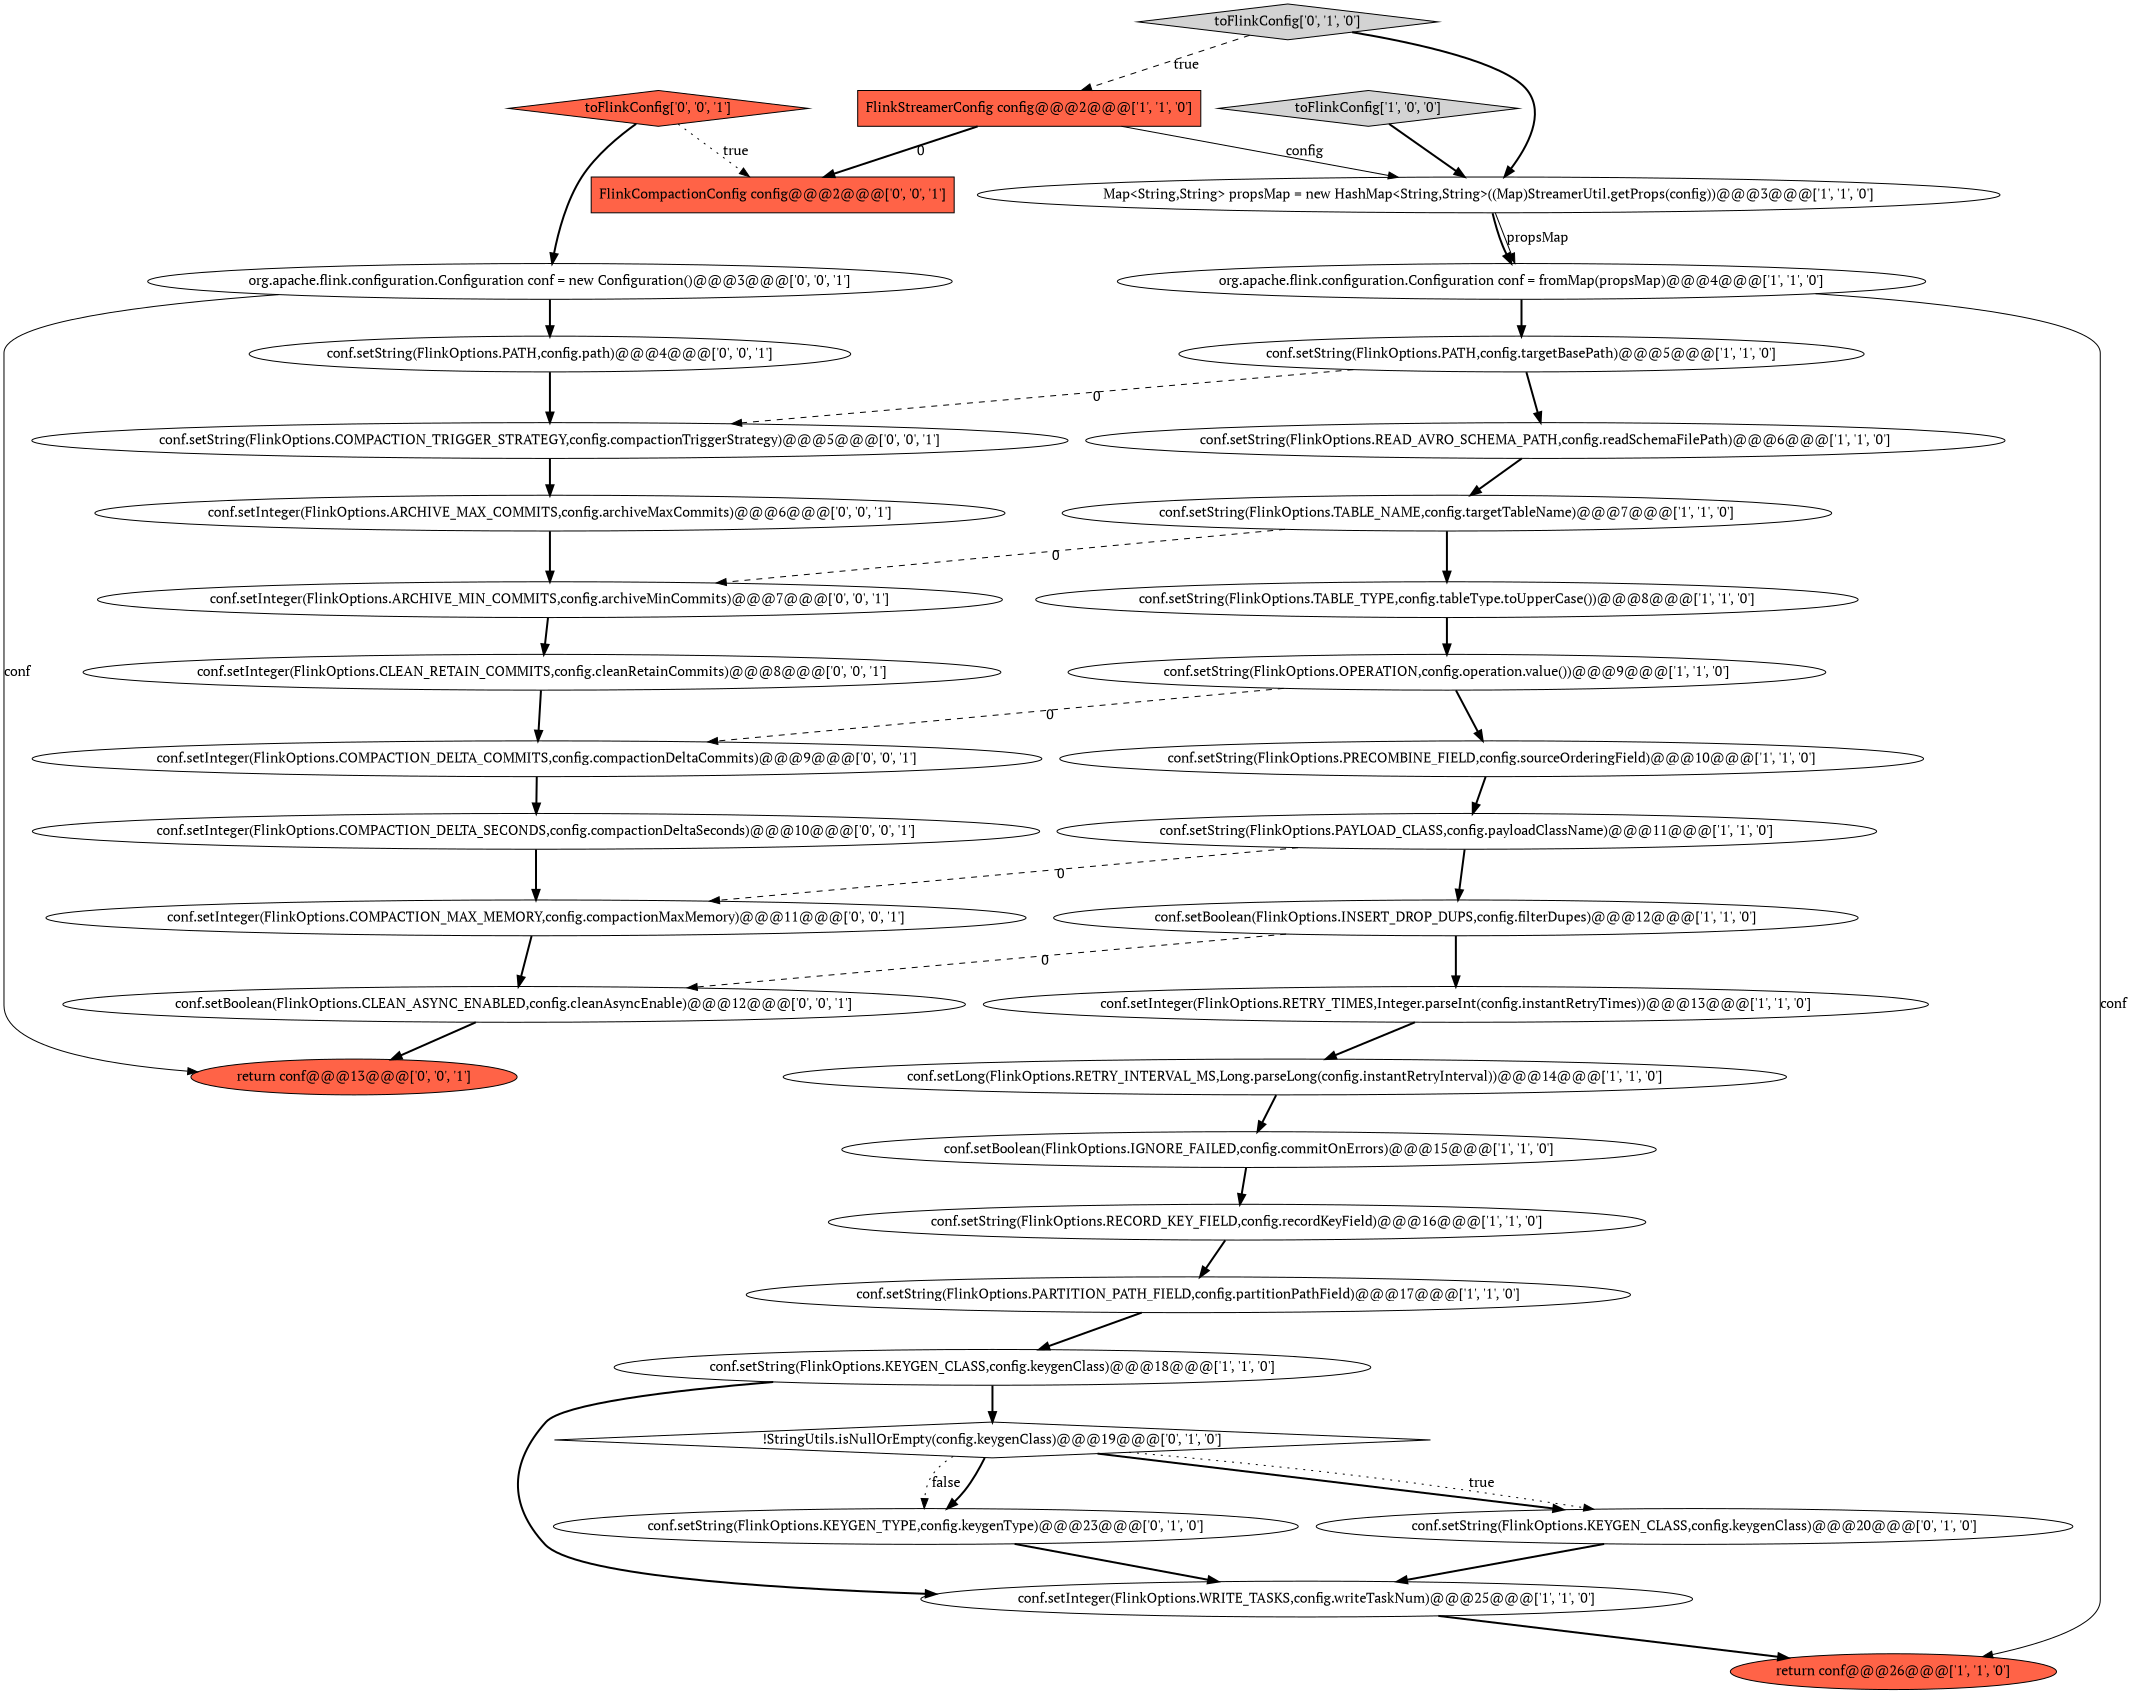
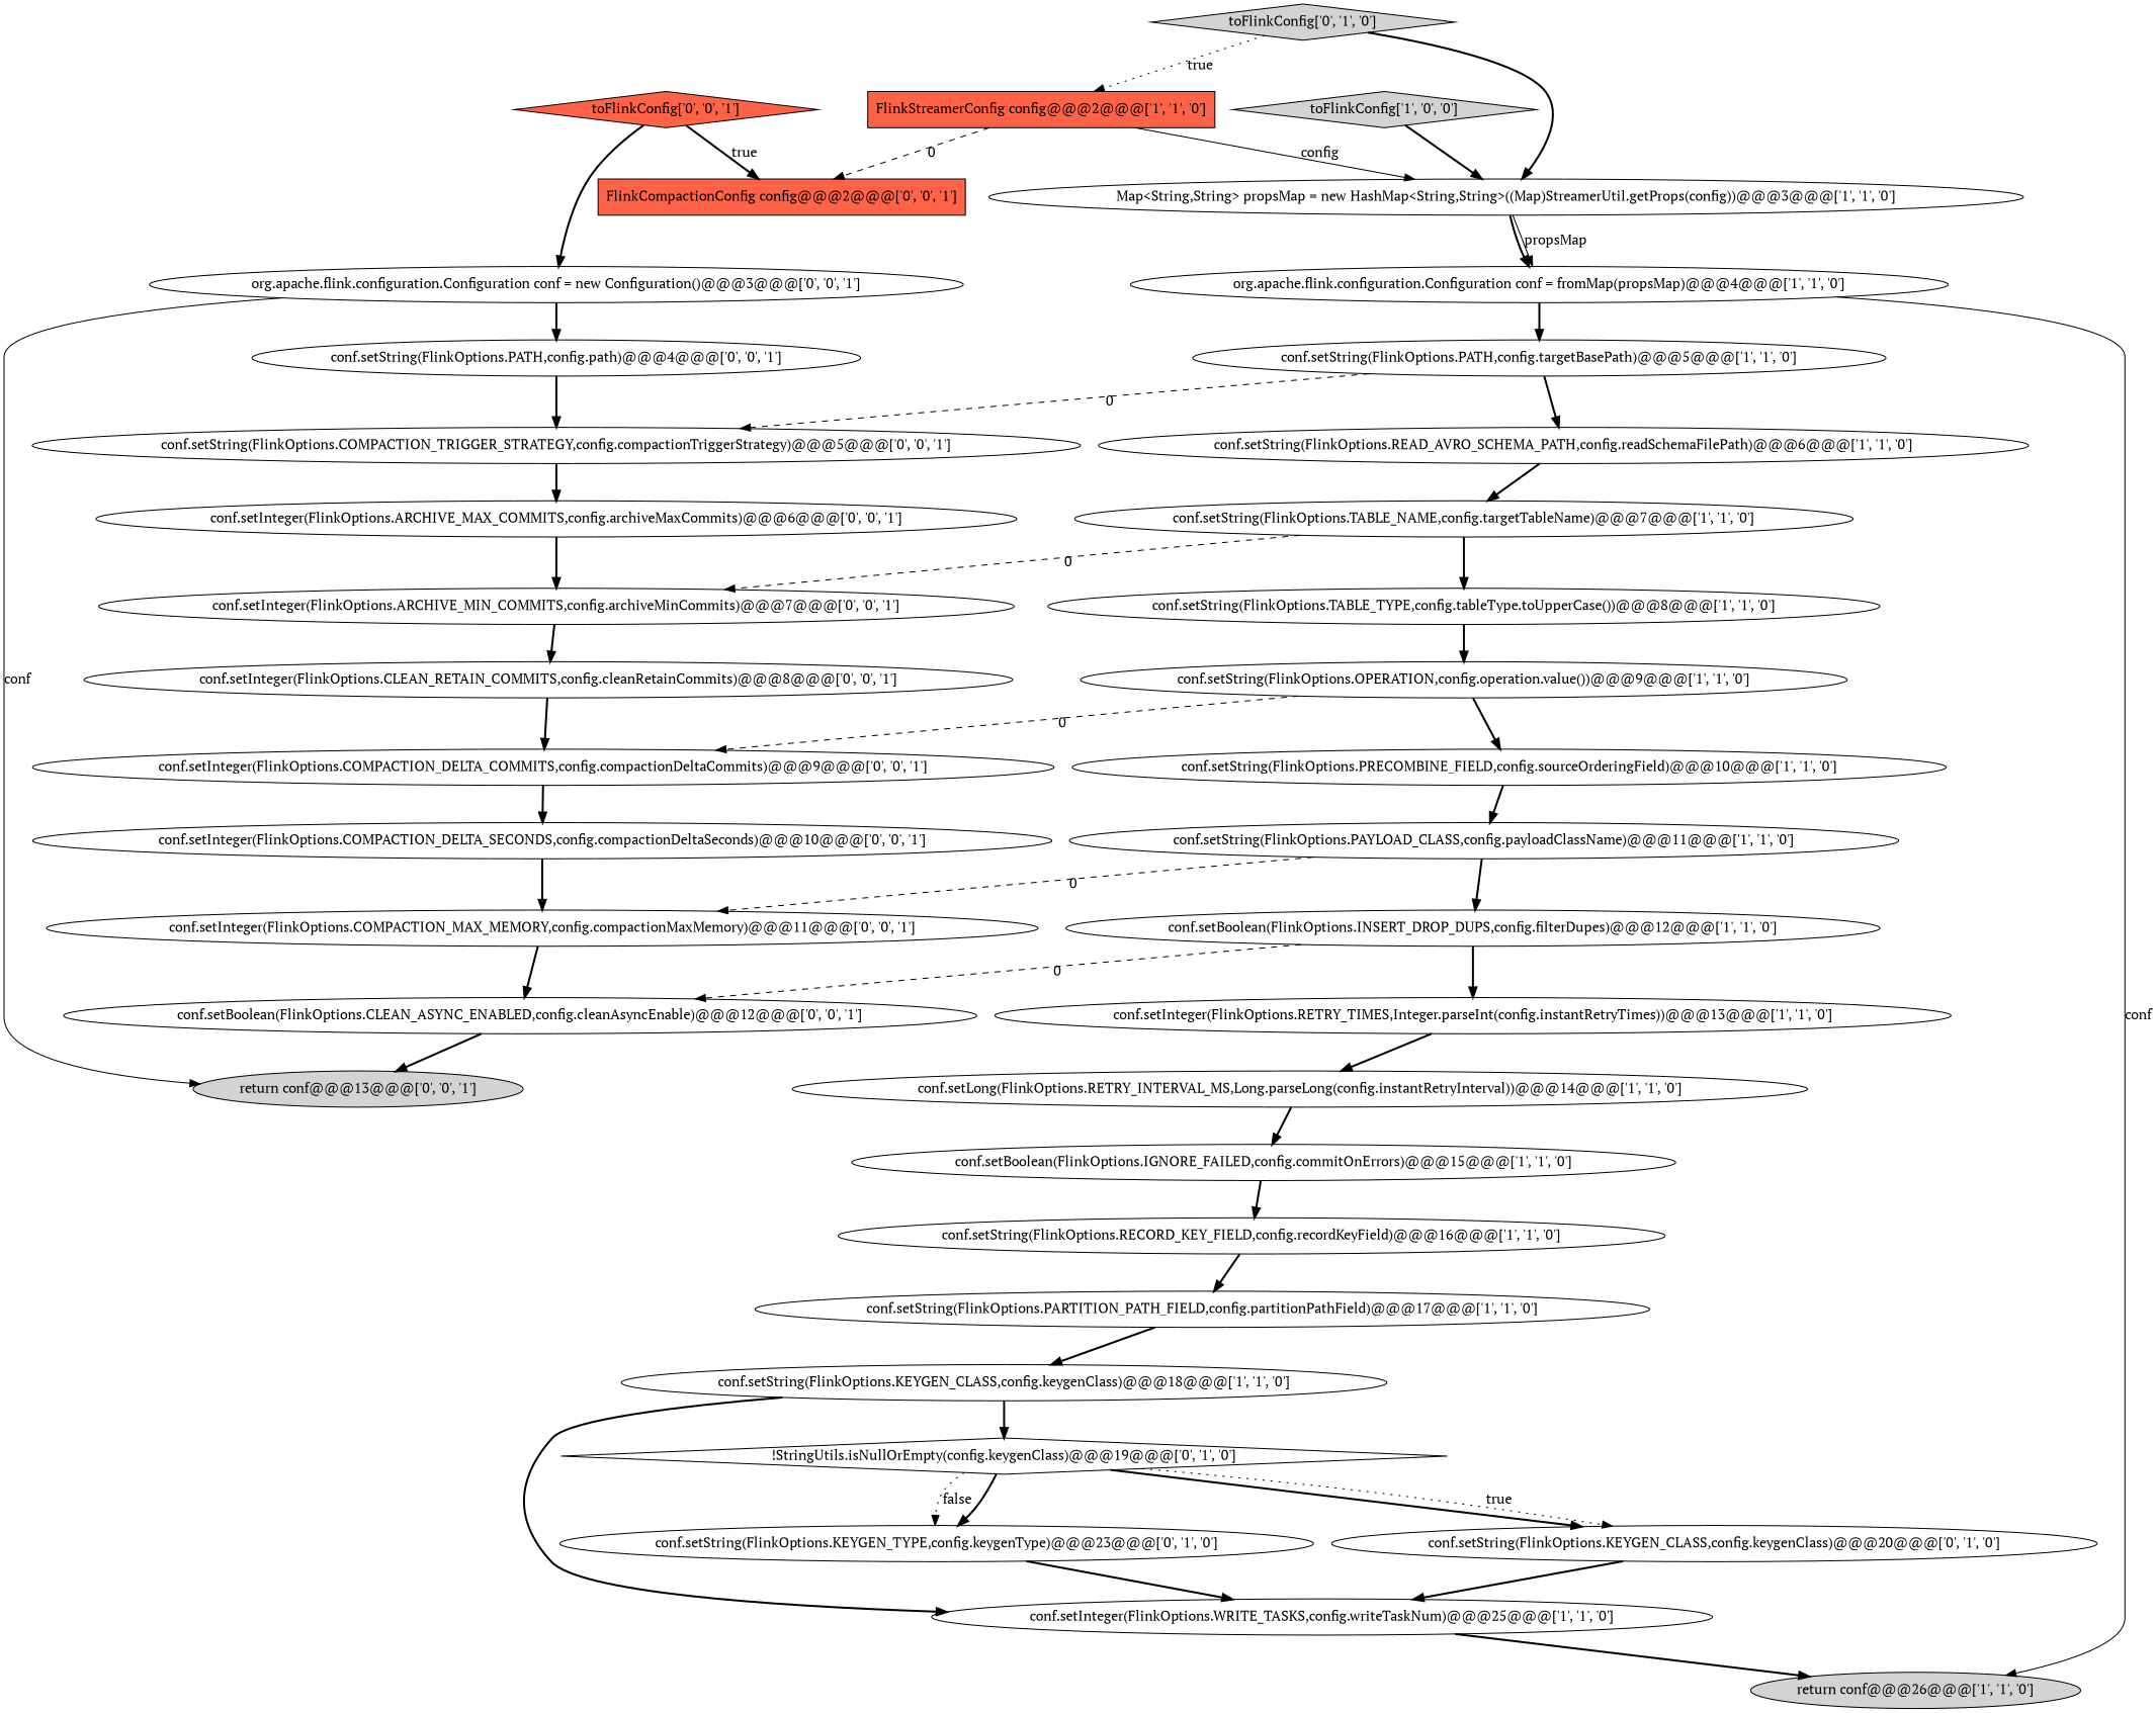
  digraph {
    fontname="PT Serif"
    node [fillcolor=white fontname="PT Serif" shape=ellipse style=filled]
    edge [fontname="PT Serif" style=bold]
    n1 [label="org.apache.flink.configuration.Configuration conf = new Configuration()@@@3@@@['0', '0', '1']"]
-   n2 [fillcolor=tomato label="return conf@@@13@@@['0', '0', '1']"]
+   n2 [fillcolor=lightgray label="return conf@@@13@@@['0', '0', '1']"]
    n3 [label="conf.setString(FlinkOptions.PATH,config.path)@@@4@@@['0', '0', '1']"]
    n4 [label="conf.setString(FlinkOptions.COMPACTION_TRIGGER_STRATEGY,config.compactionTriggerStrategy)@@@5@@@['0', '0', '1']"]
    n5 [label="conf.setBoolean(FlinkOptions.CLEAN_ASYNC_ENABLED,config.cleanAsyncEnable)@@@12@@@['0', '0', '1']"]
    n6 [label="conf.setString(FlinkOptions.TABLE_TYPE,config.tableType.toUpperCase())@@@8@@@['1', '1', '0']"]
    n7 [label="conf.setString(FlinkOptions.OPERATION,config.operation.value())@@@9@@@['1', '1', '0']"]
    n8 [label="conf.setInteger(FlinkOptions.COMPACTION_DELTA_COMMITS,config.compactionDeltaCommits)@@@9@@@['0', '0', '1']"]
    n9 [label="conf.setString(FlinkOptions.PRECOMBINE_FIELD,config.sourceOrderingField)@@@10@@@['1', '1', '0']"]
    n10 [label="conf.setInteger(FlinkOptions.CLEAN_RETAIN_COMMITS,config.cleanRetainCommits)@@@8@@@['0', '0', '1']"]
    n11 [label="conf.setInteger(FlinkOptions.COMPACTION_DELTA_SECONDS,config.compactionDeltaSeconds)@@@10@@@['0', '0', '1']"]
    n12 [label="conf.setInteger(FlinkOptions.ARCHIVE_MIN_COMMITS,config.archiveMinCommits)@@@7@@@['0', '0', '1']"]
    n13 [label="conf.setInteger(FlinkOptions.COMPACTION_MAX_MEMORY,config.compactionMaxMemory)@@@11@@@['0', '0', '1']"]
-   n14 [fillcolor=tomato label="return conf@@@26@@@['1', '1', '0']"]
+   n14 [fillcolor=lightgray label="return conf@@@26@@@['1', '1', '0']"]
    n15 [label="conf.setInteger(FlinkOptions.ARCHIVE_MAX_COMMITS,config.archiveMaxCommits)@@@6@@@['0', '0', '1']"]
    n16 [label="conf.setLong(FlinkOptions.RETRY_INTERVAL_MS,Long.parseLong(config.instantRetryInterval))@@@14@@@['1', '1', '0']"]
    n17 [label="conf.setBoolean(FlinkOptions.IGNORE_FAILED,config.commitOnErrors)@@@15@@@['1', '1', '0']"]
    n18 [label="conf.setString(FlinkOptions.RECORD_KEY_FIELD,config.recordKeyField)@@@16@@@['1', '1', '0']"]
    n19 [fillcolor=tomato label="toFlinkConfig['0', '0', '1']" shape=diamond]
    n20 [fillcolor=tomato label="FlinkCompactionConfig config@@@2@@@['0', '0', '1']" shape=box]
    n21 [label="conf.setString(FlinkOptions.TABLE_NAME,config.targetTableName)@@@7@@@['1', '1', '0']"]
    n22 [label="conf.setString(FlinkOptions.PAYLOAD_CLASS,config.payloadClassName)@@@11@@@['1', '1', '0']"]
    n23 [label="conf.setBoolean(FlinkOptions.INSERT_DROP_DUPS,config.filterDupes)@@@12@@@['1', '1', '0']"]
    n24 [label="conf.setInteger(FlinkOptions.RETRY_TIMES,Integer.parseInt(config.instantRetryTimes))@@@13@@@['1', '1', '0']"]
    n25 [label="conf.setString(FlinkOptions.READ_AVRO_SCHEMA_PATH,config.readSchemaFilePath)@@@6@@@['1', '1', '0']"]
    n26 [label="conf.setString(FlinkOptions.PARTITION_PATH_FIELD,config.partitionPathField)@@@17@@@['1', '1', '0']"]
    n27 [label="conf.setString(FlinkOptions.KEYGEN_CLASS,config.keygenClass)@@@18@@@['1', '1', '0']"]
    n28 [label="!StringUtils.isNullOrEmpty(config.keygenClass)@@@19@@@['0', '1', '0']" shape=diamond]
    n29 [label="conf.setInteger(FlinkOptions.WRITE_TASKS,config.writeTaskNum)@@@25@@@['1', '1', '0']"]
    n30 [fillcolor=lightgray label="toFlinkConfig['1', '0', '0']" shape=diamond]
    n31 [label="Map<String,String> propsMap = new HashMap<String,String>((Map)StreamerUtil.getProps(config))@@@3@@@['1', '1', '0']"]
    n32 [label="org.apache.flink.configuration.Configuration conf = fromMap(propsMap)@@@4@@@['1', '1', '0']"]
    n33 [fillcolor=tomato label="FlinkStreamerConfig config@@@2@@@['1', '1', '0']" shape=box]
    n34 [label="conf.setString(FlinkOptions.KEYGEN_TYPE,config.keygenType)@@@23@@@['0', '1', '0']"]
    n35 [label="conf.setString(FlinkOptions.KEYGEN_CLASS,config.keygenClass)@@@20@@@['0', '1', '0']"]
    n36 [label="conf.setString(FlinkOptions.PATH,config.targetBasePath)@@@5@@@['1', '1', '0']"]
    n37 [fillcolor=lightgray label="toFlinkConfig['0', '1', '0']" shape=diamond]
    n1 -> n2 [label=conf style=solid]
    n1 -> n3
    n3 -> n4
    n4 -> n15
    n5 -> n2
    n6 -> n7
    n7 -> n8 [label=0 style=dashed]
    n7 -> n9
    n8 -> n11
    n9 -> n22
    n10 -> n8
    n11 -> n13
    n12 -> n10
    n13 -> n5
    n15 -> n12
    n16 -> n17
    n17 -> n18
    n18 -> n26
    n19 -> n1
-   n19 -> n20 [label=true style=dotted]
+   n19 -> n20 [label=true]
    n21 -> n6
    n21 -> n12 [label=0 style=dashed]
    n22 -> n13 [label=0 style=dashed]
    n22 -> n23
    n23 -> n5 [label=0 style=dashed]
    n23 -> n24
    n24 -> n16
    n25 -> n21
    n26 -> n27
    n27 -> n28
    n27 -> n29
    n28 -> n34
    n28 -> n34 [label=false style=dotted]
    n28 -> n35
    n28 -> n35 [label=true style=dotted]
    n29 -> n14
    n30 -> n31
    n31 -> n32
    n31 -> n32 [label=propsMap style=solid]
    n32 -> n14 [label=conf style=solid]
    n32 -> n36
-   n33 -> n20 [label=0]
+   n33 -> n20 [label=0 style=dashed]
    n33 -> n31 [label=config style=solid]
    n34 -> n29
    n35 -> n29
    n36 -> n4 [label=0 style=dashed]
    n36 -> n25
    n37 -> n31
-   n37 -> n33 [label=true style=dashed]
+   n37 -> n33 [label=true style=dotted]
  }
